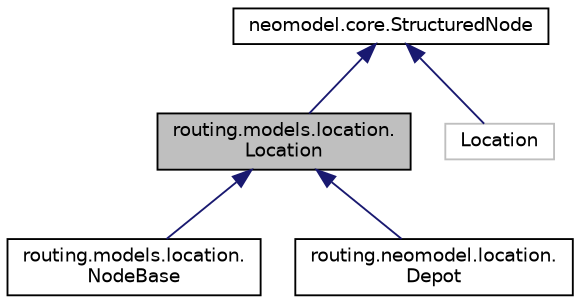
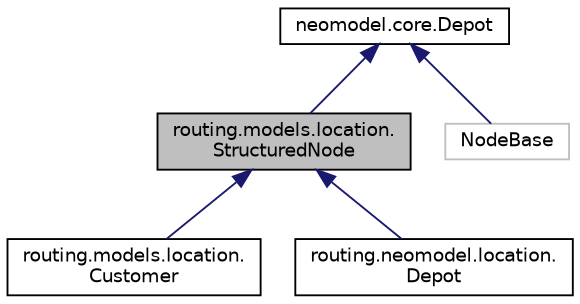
  digraph {
    node [color=black fillcolor=white fontname=Helvetica fontsize=10 shape=record style=filled]
    edge [color=midnightblue dir=back fontname=Helvetica fontsize=10 labelfontname=Helvetica labelfontsize=10 style=solid]
-   n1 [fillcolor=grey75 fontcolor=black height=0.2 label="routing.models.location.\lLocation" width=0.4]
-   n2 [height=0.2 label="routing.models.location.\lNodeBase" width=0.4]
+   n1 [fillcolor=grey75 fontcolor=black height=0.2 label="routing.models.location.\lStructuredNode" width=0.4]
+   n2 [height=0.2 label="routing.models.location.\lCustomer" width=0.4]
    n3 [height=0.2 label="routing.neomodel.location.\lDepot" width=0.4]
-   n4 [height=0.2 label="neomodel.core.StructuredNode" width=0.4]
-   n5 [color=grey75 height=0.2 label=Location width=0.4]
+   n4 [height=0.2 label="neomodel.core.Depot" width=0.4]
+   n5 [color=grey75 height=0.2 label=NodeBase width=0.4]
    n1 -> n2
    n1 -> n3
    n4 -> n1
    n4 -> n5
  }
